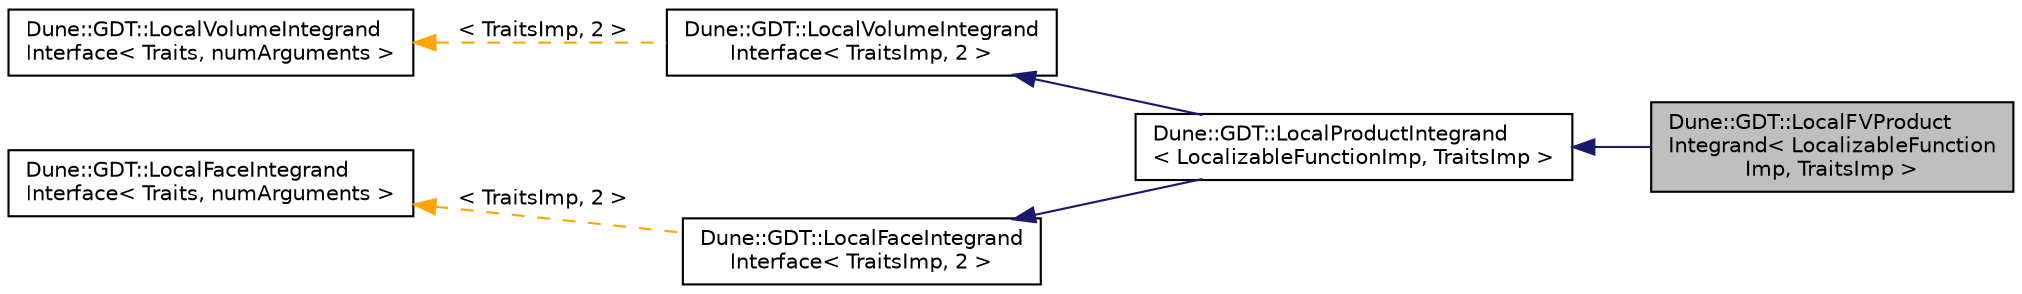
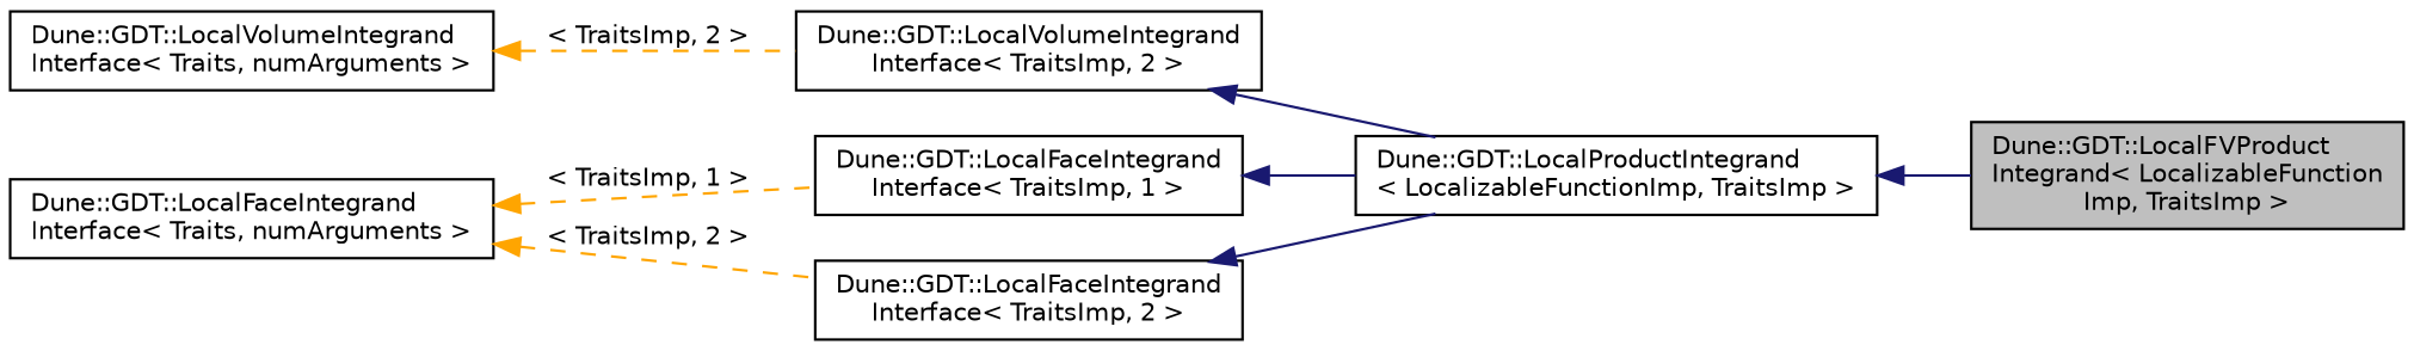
  digraph {
    fontname="DejaVu Sans"
    rankdir=LR
    node [color=black fillcolor=white fontname="DejaVu Sans" fontsize=10 shape=record style=filled]
    edge [color=midnightblue dir=back fontname="DejaVu Sans" fontsize=10 labelfontname=Helvetica labelfontsize=10 style=solid]
    n1 [fillcolor=grey75 fontcolor=black height=0.2 label="Dune::GDT::LocalFVProduct\lIntegrand\< LocalizableFunction\lImp, TraitsImp \>" width=0.4]
    n2 [height=0.2 label="Dune::GDT::LocalProductIntegrand\l\< LocalizableFunctionImp, TraitsImp \>" width=0.4]
    n3 [height=0.2 label="Dune::GDT::LocalVolumeIntegrand\lInterface\< Traits, numArguments \>" width=0.4]
    n4 [height=0.2 label="Dune::GDT::LocalVolumeIntegrand\lInterface\< TraitsImp, 2 \>" width=0.4]
+   n5 [height=0.2 label="Dune::GDT::LocalFaceIntegrand\lInterface\< TraitsImp, 1 \>" width=0.4]
    n6 [height=0.2 label="Dune::GDT::LocalFaceIntegrand\lInterface\< Traits, numArguments \>" width=0.4]
    n7 [height=0.2 label="Dune::GDT::LocalFaceIntegrand\lInterface\< TraitsImp, 2 \>" width=0.4]
    n2 -> n1
    n3 -> n4 [color=orange label=" \< TraitsImp, 2 \>" style=dashed]
    n4 -> n2
+   n5 -> n2
+   n6 -> n5 [color=orange label=" \< TraitsImp, 1 \>" style=dashed]
    n6 -> n7 [color=orange label=" \< TraitsImp, 2 \>" style=dashed]
    n7 -> n2
  }
